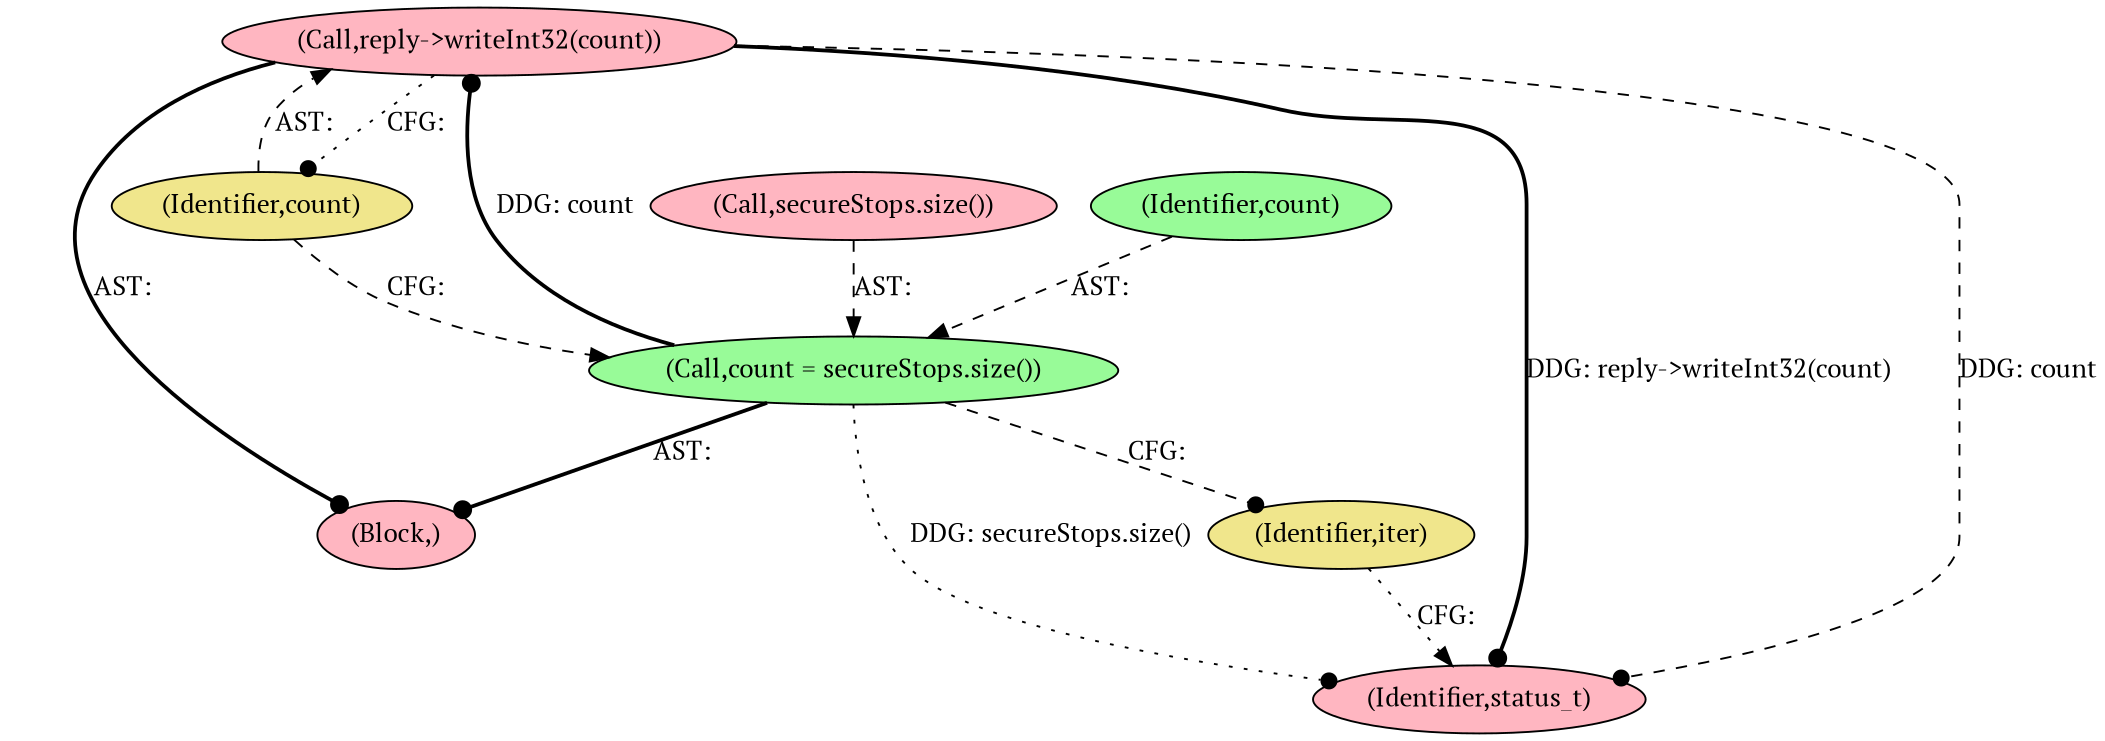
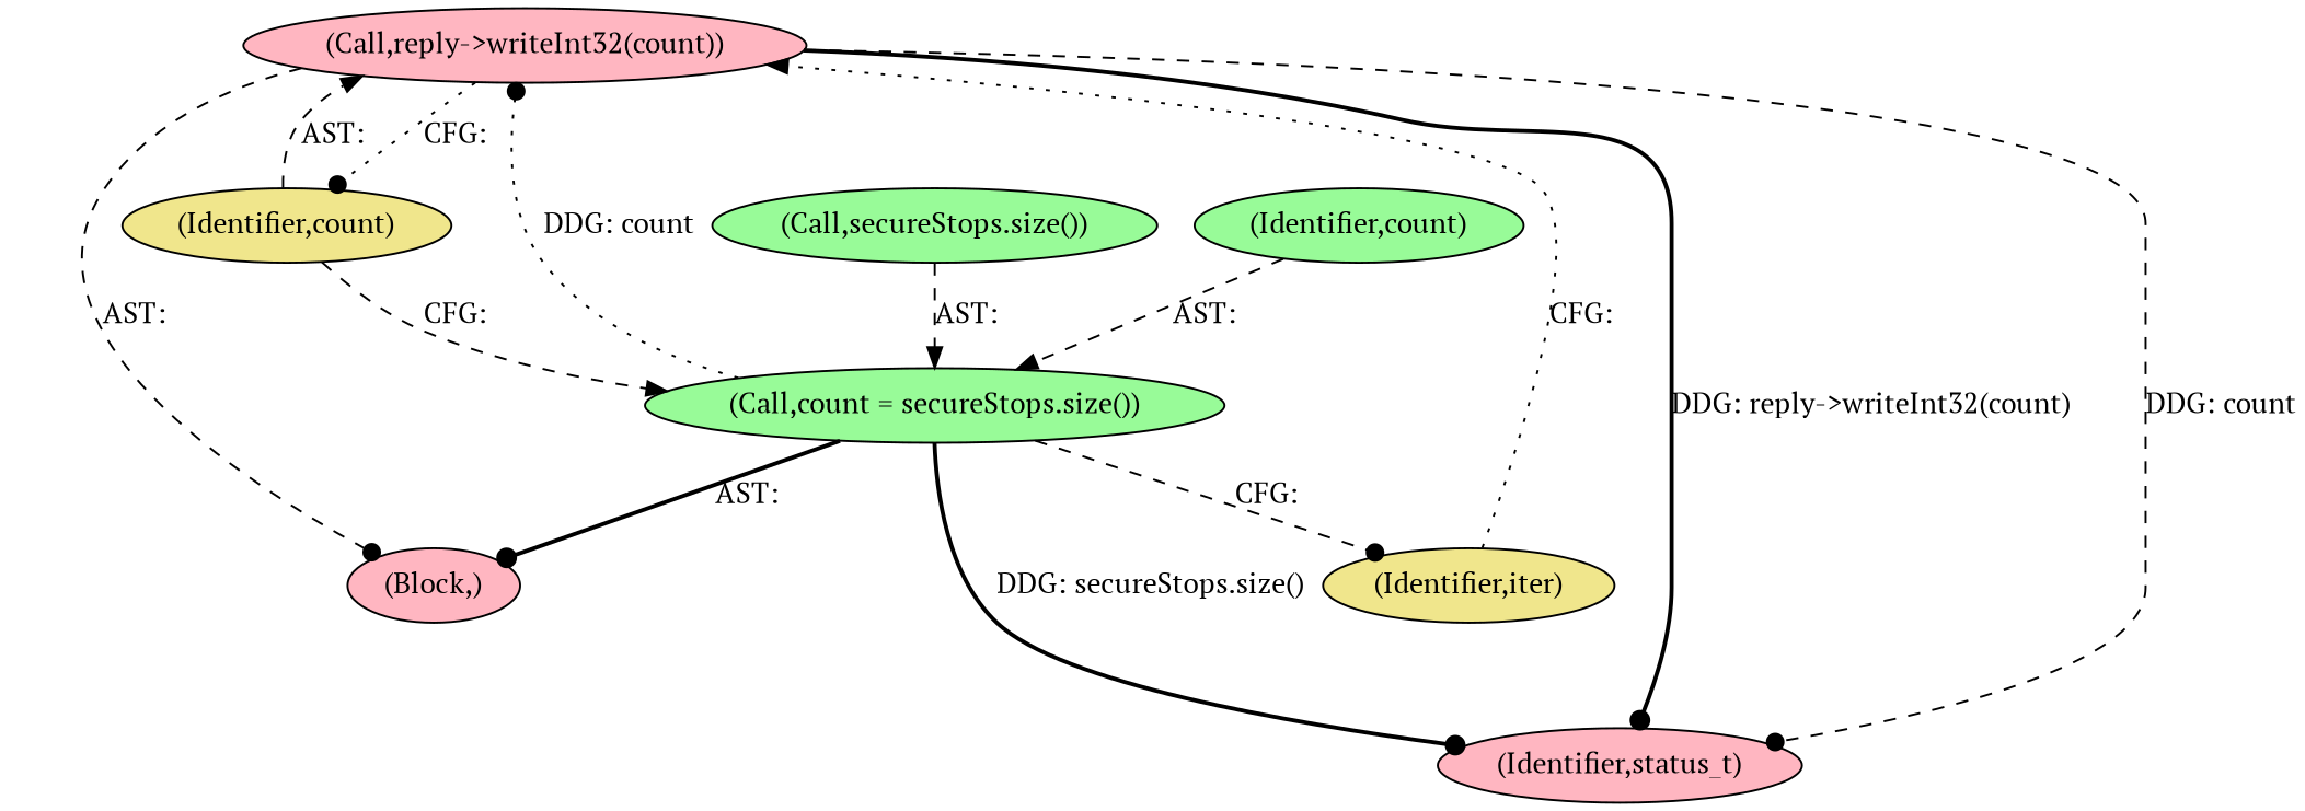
  digraph {
    fontname="PT Serif"
    node [fillcolor=lightpink fontname="PT Serif" style=filled]
    edge [arrowhead=dot fontname="PT Serif" style=dashed]
    n1 [label="(Call,reply->writeInt32(count))"]
    n2 [label="(Block,)"]
    n3 [label="(Identifier,status_t)"]
    n4 [fillcolor=khaki label="(Identifier,count)"]
    n5 [fillcolor=palegreen label="(Call,count = secureStops.size())"]
    n6 [fillcolor=khaki label="(Identifier,iter)"]
-   n7 [label="(Call,secureStops.size())"]
+   n7 [fillcolor=palegreen label="(Call,secureStops.size())"]
    n8 [fillcolor=palegreen label="(Identifier,count)"]
-   n1 -> n2 [label="AST: " style=bold]
+   n1 -> n2 [label="AST: "]
    n1 -> n3 [label="DDG: reply->writeInt32(count)" style=bold]
    n1 -> n3 [label="DDG: count"]
    n1 -> n4 [label="CFG: " style=dotted]
    n4 -> n1 [arrowhead=normal label="AST: "]
    n4 -> n5 [arrowhead=normal label="CFG: "]
-   n5 -> n1 [label="DDG: count" style=bold]
+   n5 -> n1 [label="DDG: count" style=dotted]
    n5 -> n2 [label="AST: " style=bold]
-   n5 -> n3 [label="DDG: secureStops.size()" style=dotted]
+   n5 -> n3 [label="DDG: secureStops.size()" style=bold]
    n5 -> n6 [label="CFG: "]
-   n6 -> n3 [arrowhead=normal label="CFG: " style=dotted]
+   n6 -> n1 [arrowhead=normal label="CFG: " style=dotted]
    n7 -> n5 [arrowhead=normal label="AST: "]
    n8 -> n5 [arrowhead=normal label="AST: "]
  }
